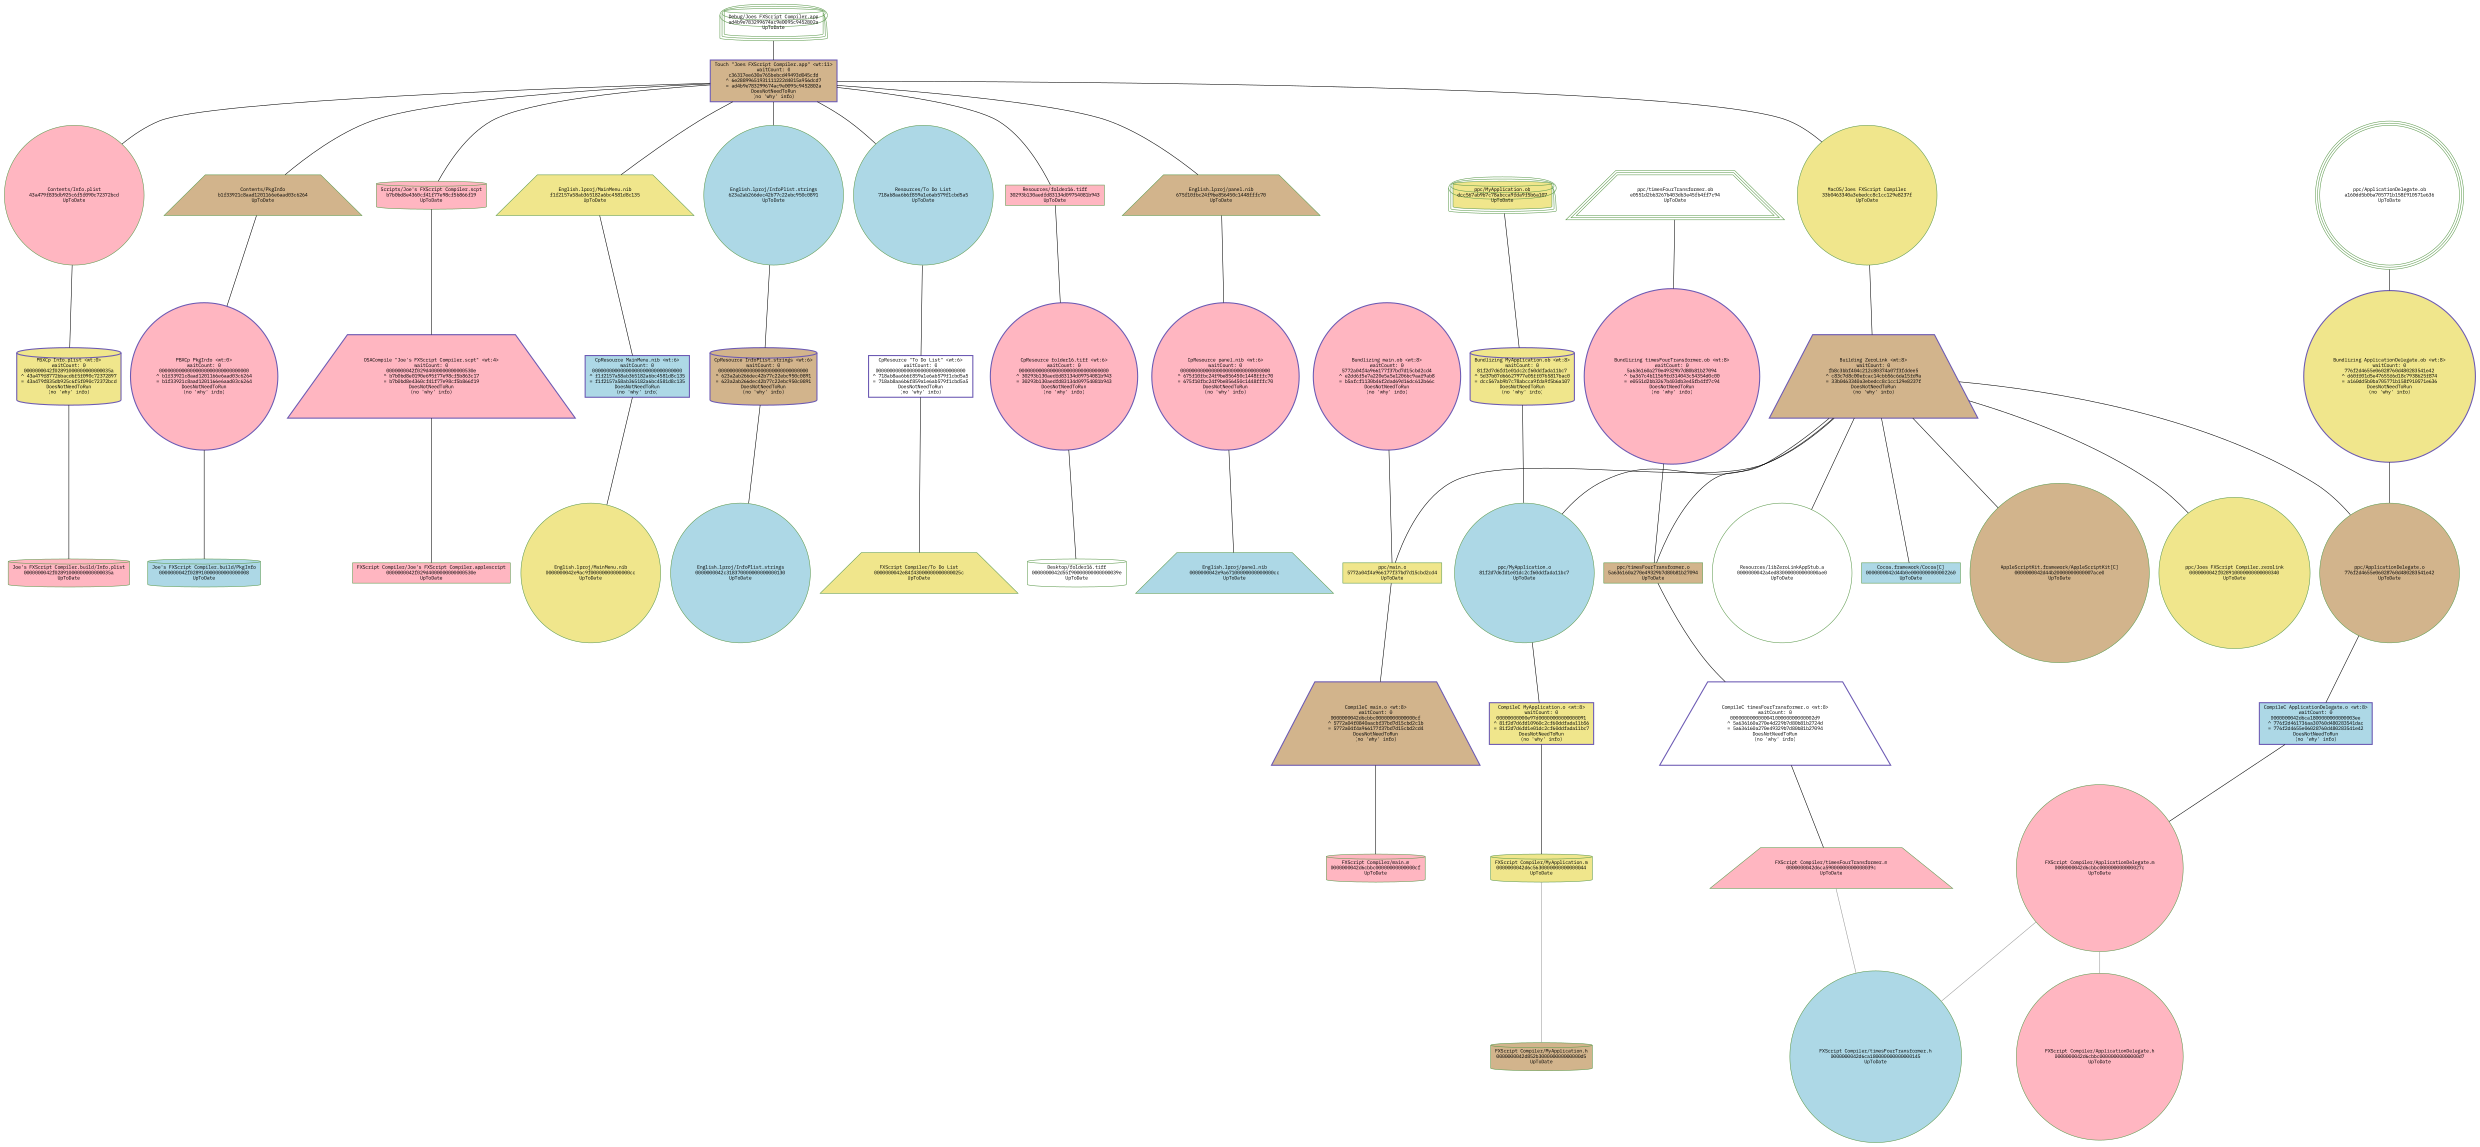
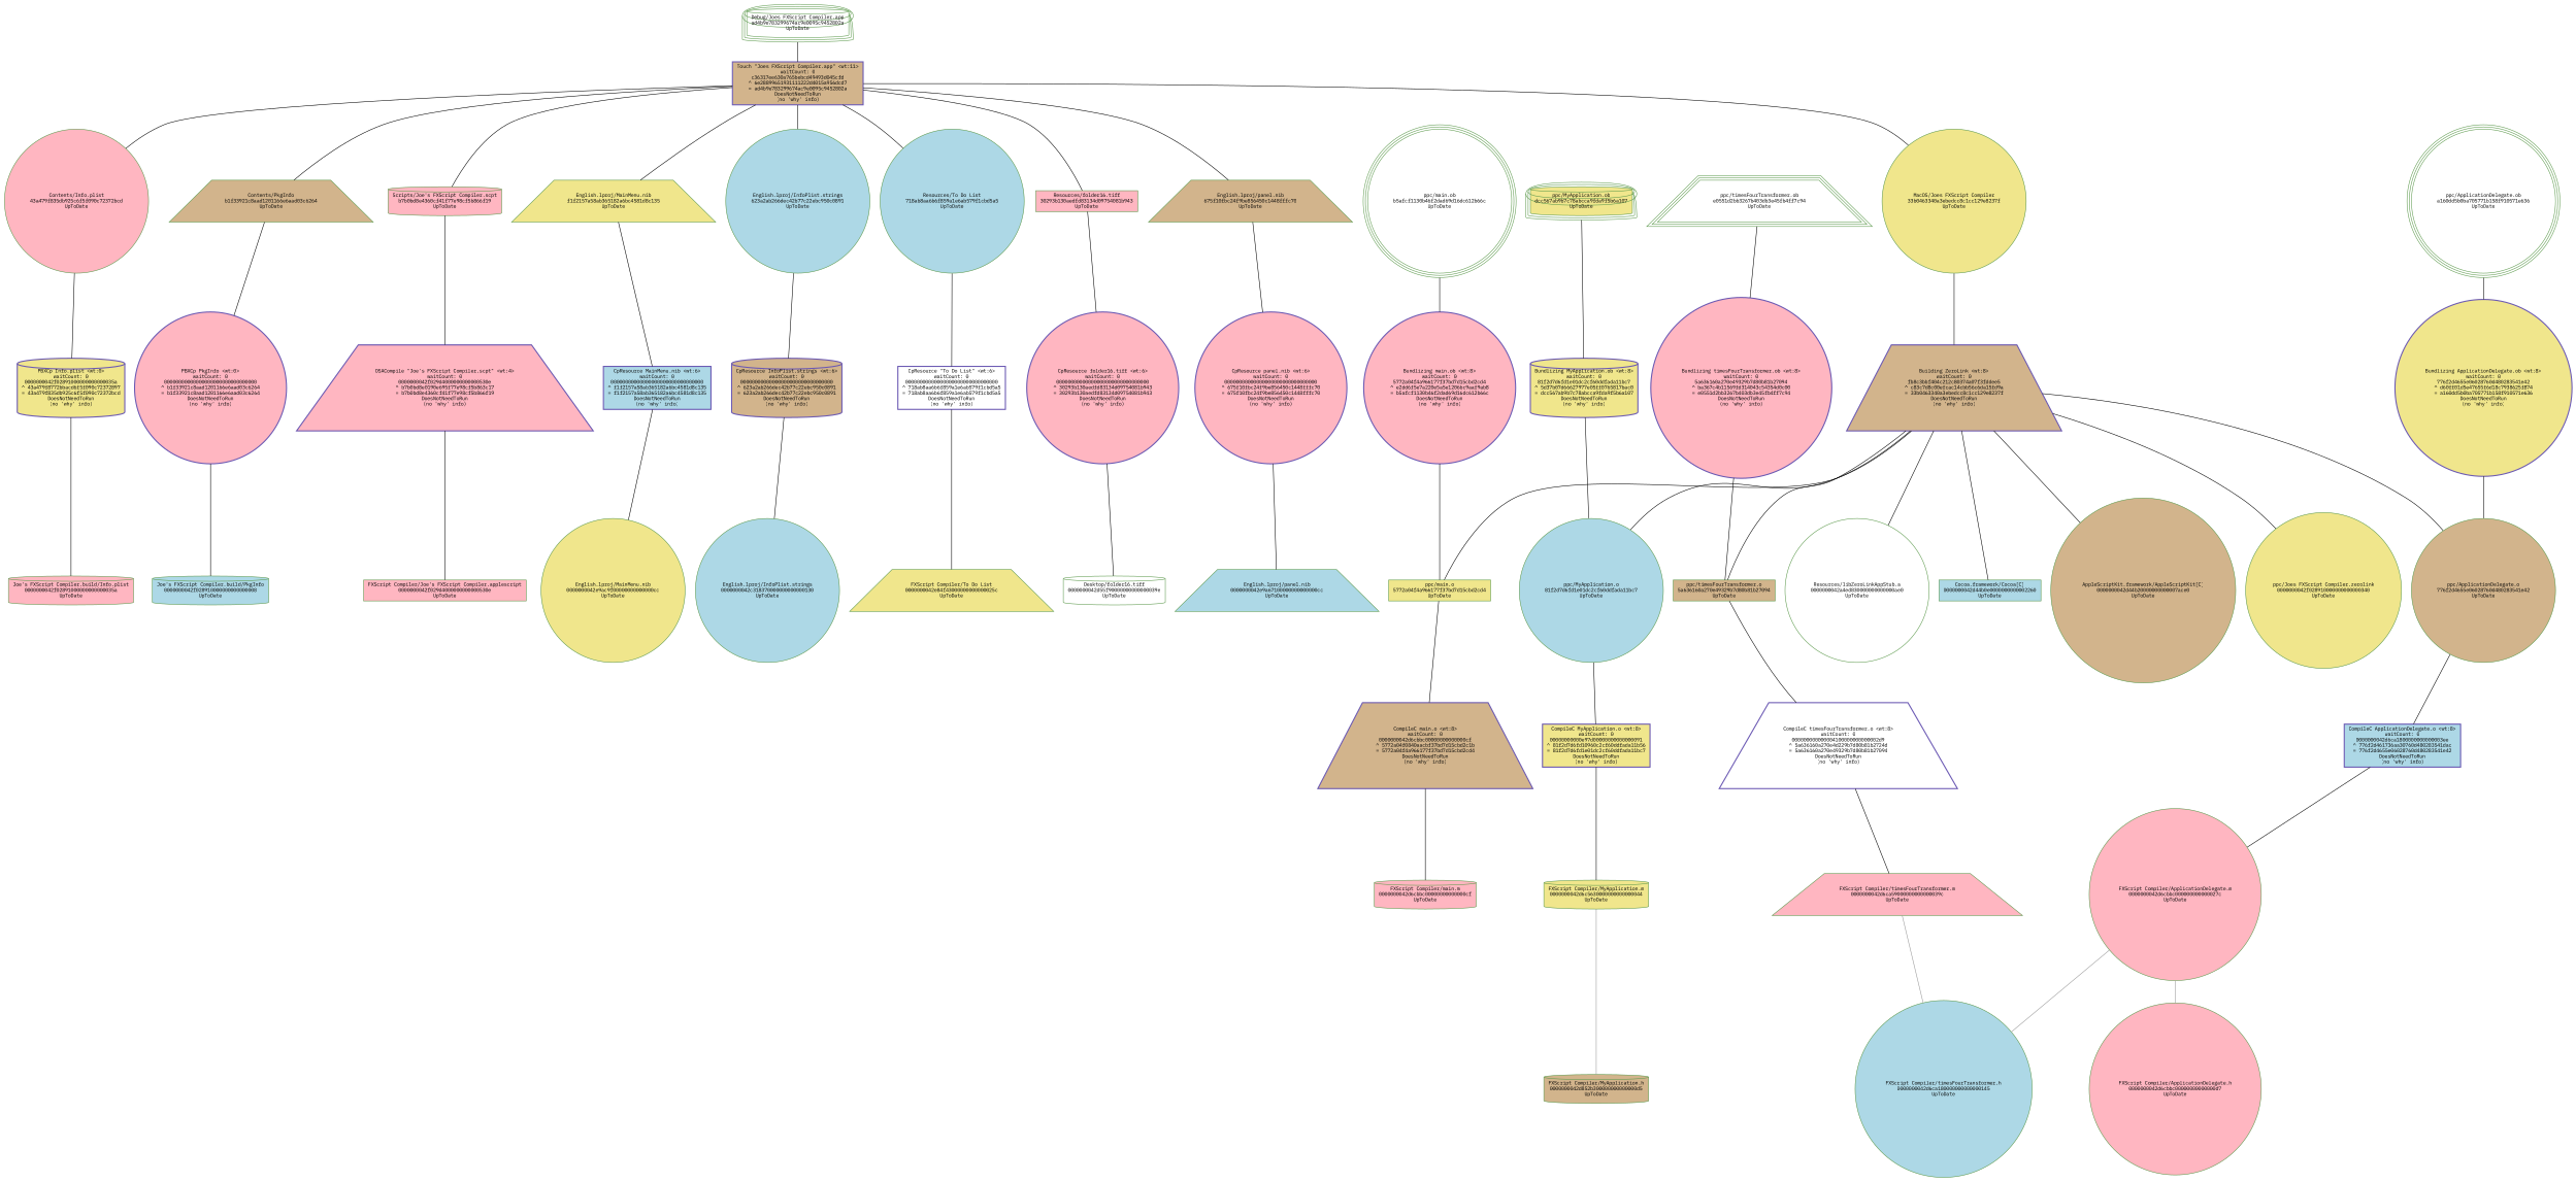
  digraph {
    concentrate=false
    fontname="IBM Plex Mono"
    node [color="0.3 0.5 0.6" fillcolor=lightpink fontname="IBM Plex Mono" fontsize=9 shape=circle style=filled]
    edge [arrowhead=none arrowtail=normal color=black style=solid fontname="IBM Plex Mono"]
    n1 [fillcolor=white label="Debug/Joes FXScript Compiler.app\nad4b9e783299674ac9e0095c9452802a\nUpToDate" peripheries=3 shape=cylinder]
    n2 [color="0.7 0.5 0.7" fillcolor=tan label="Touch \"Joes FXScript Compiler.app\" <wt:11>\nwaitCount: 0\nc36317ee630a765bebcd49493d045cfd\n^ 6e28899651931111222d4015a956dcd7\n= ad4b9e783299674ac9e0095c9452802a\nDoesNotNeedToRun\n(no 'why' info)" shape=box style="filled,bold"]
    n3 [label="Contents/Info.plist\n43a479f835db925c6f5f090c72372bcd\nUpToDate"]
    n4 [color="0.7 0.5 0.7" fillcolor=khaki label="PBXCp Info.plist <wt:0>\nwaitCount: 0\n0000000042f02891000000000000035a\n^ 43a479f8772bbacd6f5f090c72372897\n= 43a479f835db925c6f5f090c72372bcd\nDoesNotNeedToRun\n(no 'why' info)" shape=cylinder style="filled,bold"]
    n5 [label="Joe's FXScript Compiler.build/Info.plist\n0000000042f02891000000000000035a\nUpToDate" shape=cylinder]
    n6 [fillcolor=tan label="Contents/PkgInfo\nb1f33921c8aad1201166e6aad03c6264\nUpToDate" shape=trapezium]
    n7 [color="0.7 0.5 0.7" label="PBXCp PkgInfo <wt:0>\nwaitCount: 0\n00000000000000000000000000000000\n^ b1f33921c8aad1201166e6aad03c6264\n= b1f33921c8aad1201166e6aad03c6264\nDoesNotNeedToRun\n(no 'why' info)" style="filled,bold"]
    n8 [fillcolor=lightblue label="Joe's FXScript Compiler.build/PkgInfo\n0000000042f028910000000000000008\nUpToDate" shape=cylinder]
    n9 [label="Scripts/Joe's FXScript Compiler.scpt\nb7b0bd8e4360cf41f77e98cf5b866f19\nUpToDate" shape=cylinder]
    n10 [color="0.7 0.5 0.7" label="OSACompile \"Joe's FXScript Compiler.scpt\" <wt:4>\nwaitCount: 0\n0000000042f029d4000000000000530e\n^ b7b0bd8e0190e695f77e98cf5b863c17\n= b7b0bd8e4360cf41f77e98cf5b866f19\nDoesNotNeedToRun\n(no 'why' info)" shape=trapezium style="filled,bold"]
    n11 [label="FXScript Compiler/Joe's FXScript Compiler.applescript\n0000000042f029d4000000000000530e\nUpToDate" shape=box]
    n12 [fillcolor=khaki label="English.lproj/MainMenu.nib\nf1f2157a58ab365182a6bc4581d8c135\nUpToDate" shape=trapezium]
    n13 [color="0.7 0.5 0.7" fillcolor=lightblue label="CpResource MainMenu.nib <wt:6>\nwaitCount: 0\n00000000000000000000000000000000\n^ f1f2157a58ab365182a6bc4581d8c135\n= f1f2157a58ab365182a6bc4581d8c135\nDoesNotNeedToRun\n(no 'why' info)" shape=box style="filled,bold"]
    n14 [fillcolor=khaki label="English.lproj/MainMenu.nib\n0000000042e9ac9f00000000000000cc\nUpToDate"]
    n15 [fillcolor=lightblue label="English.lproj/InfoPlist.strings\n623a2ab266dec42b77c22ebc950c0891\nUpToDate"]
    n16 [color="0.7 0.5 0.7" fillcolor=tan label="CpResource InfoPlist.strings <wt:6>\nwaitCount: 0\n00000000000000000000000000000000\n^ 623a2ab266dec42b77c22ebc950c0891\n= 623a2ab266dec42b77c22ebc950c0891\nDoesNotNeedToRun\n(no 'why' info)" shape=cylinder style="filled,bold"]
    n17 [fillcolor=lightblue label="English.lproj/InfoPlist.strings\n0000000042c318370000000000000130\nUpToDate"]
    n18 [fillcolor=lightblue label="Resources/To Do List\n718ab8aa6b6f859a1e6ab579f1cbd5a5\nUpToDate"]
    n19 [color="0.7 0.5 0.7" fillcolor=white label="CpResource \"To Do List\" <wt:6>\nwaitCount: 0\n00000000000000000000000000000000\n^ 718ab8aa6b6f859a1e6ab579f1cbd5a5\n= 718ab8aa6b6f859a1e6ab579f1cbd5a5\nDoesNotNeedToRun\n(no 'why' info)" shape=box style="filled,bold"]
    n20 [fillcolor=khaki label="FXScript Compiler/To Do List\n0000000042e84f43000000000000025c\nUpToDate" shape=trapezium]
    n21 [label="Resources/folder16.tiff\n30293b130aedfd83134d09754081b943\nUpToDate" shape=box]
    n22 [color="0.7 0.5 0.7" label="CpResource folder16.tiff <wt:6>\nwaitCount: 0\n00000000000000000000000000000000\n^ 30293b130aedfd83134d09754081b943\n= 30293b130aedfd83134d09754081b943\nDoesNotNeedToRun\n(no 'why' info)" style="filled,bold"]
    n23 [fillcolor=white label="Desktop/folder16.tiff\n0000000042d55f90000000000000039e\nUpToDate" shape=cylinder]
    n24 [fillcolor=tan label="English.lproj/panel.nib\n675f10fbc24f9be856450c1448fffc70\nUpToDate" shape=trapezium]
    n25 [color="0.7 0.5 0.7" label="CpResource panel.nib <wt:6>\nwaitCount: 0\n00000000000000000000000000000000\n^ 675f10fbc24f9be856450c1448fffc70\n= 675f10fbc24f9be856450c1448fffc70\nDoesNotNeedToRun\n(no 'why' info)" style="filled,bold"]
    n26 [fillcolor=lightblue label="English.lproj/panel.nib\n0000000042e9a67100000000000000cc\nUpToDate" shape=trapezium]
    n27 [fillcolor=khaki label="ppc/main.o\n5772a04f4a966177f37bd7d15cbd2cd4\nUpToDate" shape=box]
    n28 [color="0.7 0.5 0.7" fillcolor=tan label="CompileC main.o <wt:8>\nwaitCount: 0\n0000000042d6cbbc00000000000000cf\n^ 5772a04f0840aacbf37bd7d15cbd2c1b\n= 5772a04f4a966177f37bd7d15cbd2cd4\nDoesNotNeedToRun\n(no 'why' info)" shape=trapezium style="filled,bold"]
    n29 [label="FXScript Compiler/main.m\n0000000042d6cbbc00000000000000cf\nUpToDate" shape=cylinder]
    n30 [fillcolor=lightblue label="ppc/MyApplication.o\n81f2d7d6fd1e01dc2cf60ddfada11bc7\nUpToDate"]
    n31 [color="0.7 0.5 0.7" fillcolor=khaki label="CompileC MyApplication.o <wt:8>\nwaitCount: 0\n00000000000e97d00000000000000091\n^ 81f2d7d6fd10960c2cf60ddfada11b56\n= 81f2d7d6fd1e01dc2cf60ddfada11bc7\nDoesNotNeedToRun\n(no 'why' info)" shape=box style="filled,bold"]
    n32 [fillcolor=khaki label="FXScript Compiler/MyApplication.m\n0000000042d6c5630000000000000044\nUpToDate" shape=cylinder]
    n33 [fillcolor=tan label="FXScript Compiler/MyApplication.h\n0000000042d852b300000000000000d5\nUpToDate" shape=cylinder]
    n34 [fillcolor=tan label="ppc/timesFourTransformer.o\n5a636160a270e49329b7d80b81b27094\nUpToDate" shape=box]
    n35 [color="0.7 0.5 0.7" fillcolor=white label="CompileC timesFourTransformer.o <wt:8>\nwaitCount: 0\n000000000000004100000000000002d9\n^ 5a636160a270e4d229b7d80b81b2724d\n= 5a636160a270e49329b7d80b81b27094\nDoesNotNeedToRun\n(no 'why' info)" shape=trapezium style="filled,bold"]
    n36 [label="FXScript Compiler/timesFourTransformer.m\n0000000042d6ca59000000000000039c\nUpToDate" shape=trapezium]
    n37 [fillcolor=lightblue label="FXScript Compiler/timesFourTransformer.h\n0000000042d6ca180000000000000145\nUpToDate"]
    n38 [fillcolor=tan label="ppc/ApplicationDelegate.o\n776f2d4655e06028760d480283541e42\nUpToDate"]
    n39 [color="0.7 0.5 0.7" fillcolor=lightblue label="CompileC ApplicationDelegate.o <wt:8>\nwaitCount: 0\n0000000042d6ca1800000000000003ee\n^ 776f2d461736aa30760d480283541dac\n= 776f2d4655e06028760d480283541e42\nDoesNotNeedToRun\n(no 'why' info)" shape=box style="filled,bold"]
    n40 [label="FXScript Compiler/ApplicationDelegate.m\n0000000042d6cbbc000000000000027c\nUpToDate"]
    n41 [label="FXScript Compiler/ApplicationDelegate.h\n0000000042d6cbbc00000000000000d7\nUpToDate"]
    n42 [fillcolor=khaki label="MacOS/Joes FXScript Compiler\n33b0463340a3ebedcc8c1cc129e8237f\nUpToDate"]
    n43 [color="0.7 0.5 0.7" fillcolor=tan label="Building ZeroLink <wt:8>\nwaitCount: 0\nfb8c3bbf404c212c80374a07f3fddee5\n^ c83c7d8c00efcac14cbb56c6da15fd9a\n= 33b0463340a3ebedcc8c1cc129e8237f\nDoesNotNeedToRun\n(no 'why' info)" shape=trapezium style="filled,bold"]
+   n44 [fillcolor=white label="ppc/main.ob\nb5afcf1130b46f2dad69d16dc612b66c\nUpToDate" peripheries=3]
    n45 [color="0.7 0.5 0.7" label="Bundlizing main.ob <wt:8>\nwaitCount: 0\n5772a04f4a966177f37bd7d15cbd2cd4\n^ e2dd6f5e7a220e5a5e1206bc9aaf9ab8\n= b5afcf1130b46f2dad69d16dc612b66c\nDoesNotNeedToRun\n(no 'why' info)" style="filled,bold"]
    n46 [fillcolor=khaki label="ppc/MyApplication.ob\ndcc567ab9b7c78abcca9fda9f5b6a107\nUpToDate" peripheries=3 shape=cylinder]
    n47 [color="0.7 0.5 0.7" fillcolor=khaki label="Bundlizing MyApplication.ob <wt:8>\nwaitCount: 0\n81f2d7d6fd1e01dc2cf60ddfada11bc7\n^ 5d37b07d66627977e05ff0765817bac0\n= dcc567ab9b7c78abcca9fda9f5b6a107\nDoesNotNeedToRun\n(no 'why' info)" shape=cylinder style="filled,bold"]
    n48 [fillcolor=white label="ppc/timesFourTransformer.ob\ne0551d2bb3267b403db3e45fb4ff7c94\nUpToDate" peripheries=3 shape=trapezium]
    n49 [color="0.7 0.5 0.7" label="Bundlizing timesFourTransformer.ob <wt:8>\nwaitCount: 0\n5a636160a270e49329b7d80b81b27094\n^ ba367c4b11569fd314043c54354d0c00\n= e0551d2bb3267b403db3e45fb4ff7c94\nDoesNotNeedToRun\n(no 'why' info)" style="filled,bold"]
    n50 [fillcolor=white label="ppc/ApplicationDelegate.ob\na160dd5b0ba705771b158f910571e636\nUpToDate" peripheries=3]
    n51 [color="0.7 0.5 0.7" fillcolor=khaki label="Bundlizing ApplicationDelegate.ob <wt:8>\nwaitCount: 0\n776f2d4655e06028760d480283541e42\n^ d60ff01d5e47655f6d18c7938625f874\n= a160dd5b0ba705771b158f910571e636\nDoesNotNeedToRun\n(no 'why' info)" style="filled,bold"]
    n52 [fillcolor=white label="Resources/libZeroLinkAppStub.a\n0000000042a4ed830000000000000ae0\nUpToDate"]
    n53 [fillcolor=lightblue label="Cocoa.framework/Cocoa[C]\n0000000042d44b0e0000000000002260\nUpToDate" shape=box]
    n54 [fillcolor=tan label="AppleScriptKit.framework/AppleScriptKit[C]\n0000000042d44b20000000000007ace0\nUpToDate"]
    n55 [fillcolor=khaki label="ppc/Joes FXScript Compiler.zerolink\n0000000042f028910000000000000340\nUpToDate"]
    n1 -> n2
    n2 -> n3
    n2 -> n6
    n2 -> n9
    n2 -> n12
    n2 -> n15
    n2 -> n18
    n2 -> n21
    n2 -> n24
    n2 -> n42
    n3 -> n4
    n4 -> n5
    n6 -> n7
    n7 -> n8
    n9 -> n10
    n10 -> n11
    n12 -> n13
    n13 -> n14
    n15 -> n16
    n16 -> n17
    n18 -> n19
    n19 -> n20
    n21 -> n22
    n22 -> n23
    n24 -> n25
    n25 -> n26
    n27 -> n28
    n28 -> n29
    n30 -> n31
    n31 -> n32
    n32 -> n33 [color=gray60]
    n34 -> n35
    n35 -> n36
    n36 -> n37 [color=gray60]
    n38 -> n39
    n39 -> n40
    n40 -> n37 [color=gray60]
    n40 -> n41 [color=gray60]
    n42 -> n43
    n43 -> n27
    n43 -> n30
    n43 -> n34
    n43 -> n38
    n43 -> n52
    n43 -> n53
    n43 -> n54
    n43 -> n55
+   n44 -> n45
    n45 -> n27
    n46 -> n47
    n47 -> n30
    n48 -> n49
    n49 -> n34
    n50 -> n51
    n51 -> n38
  }
